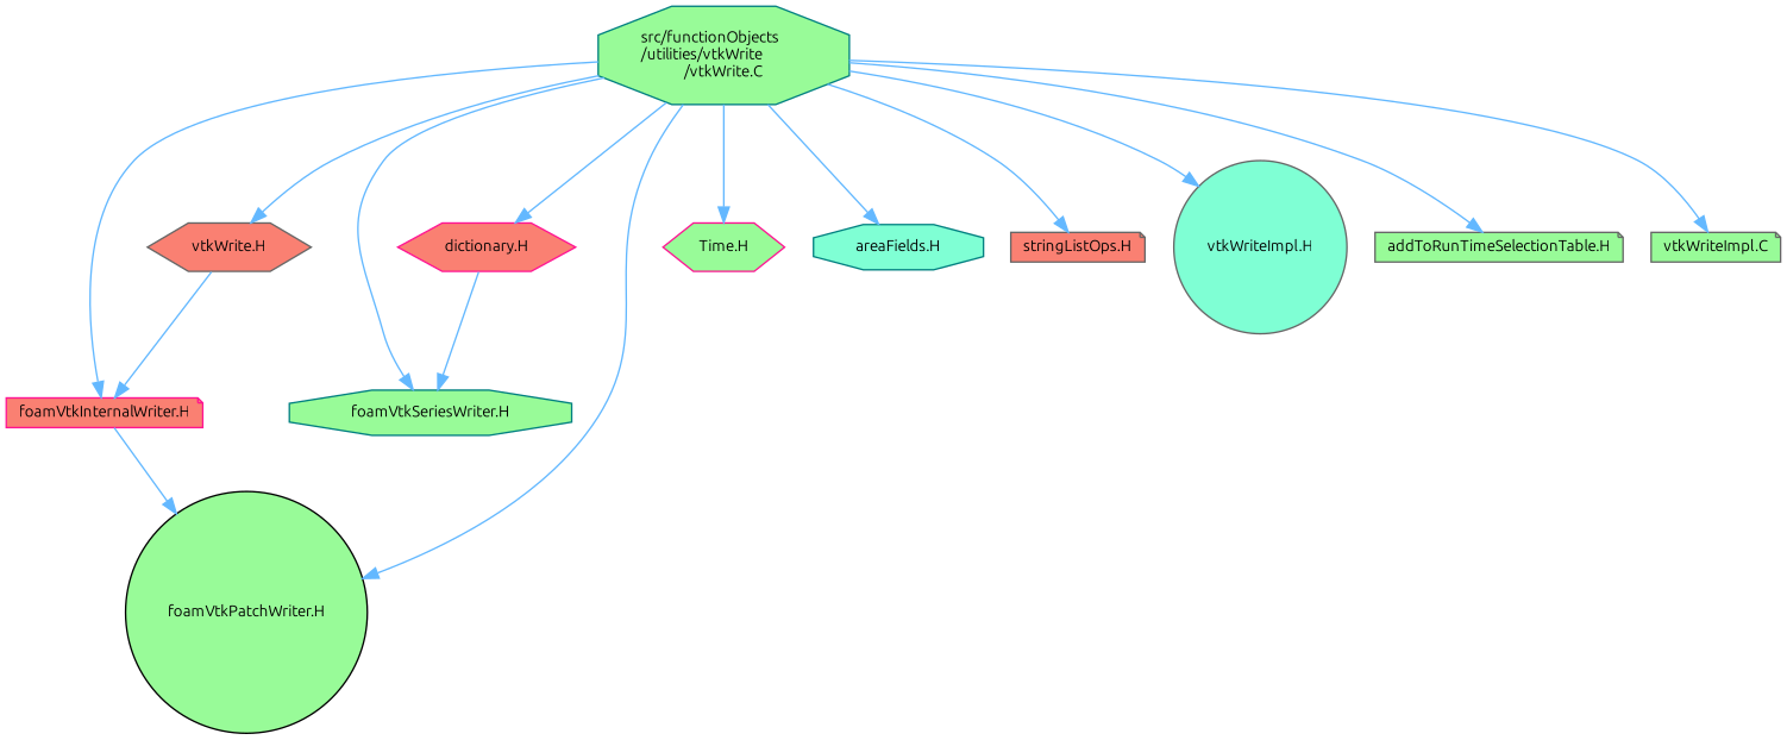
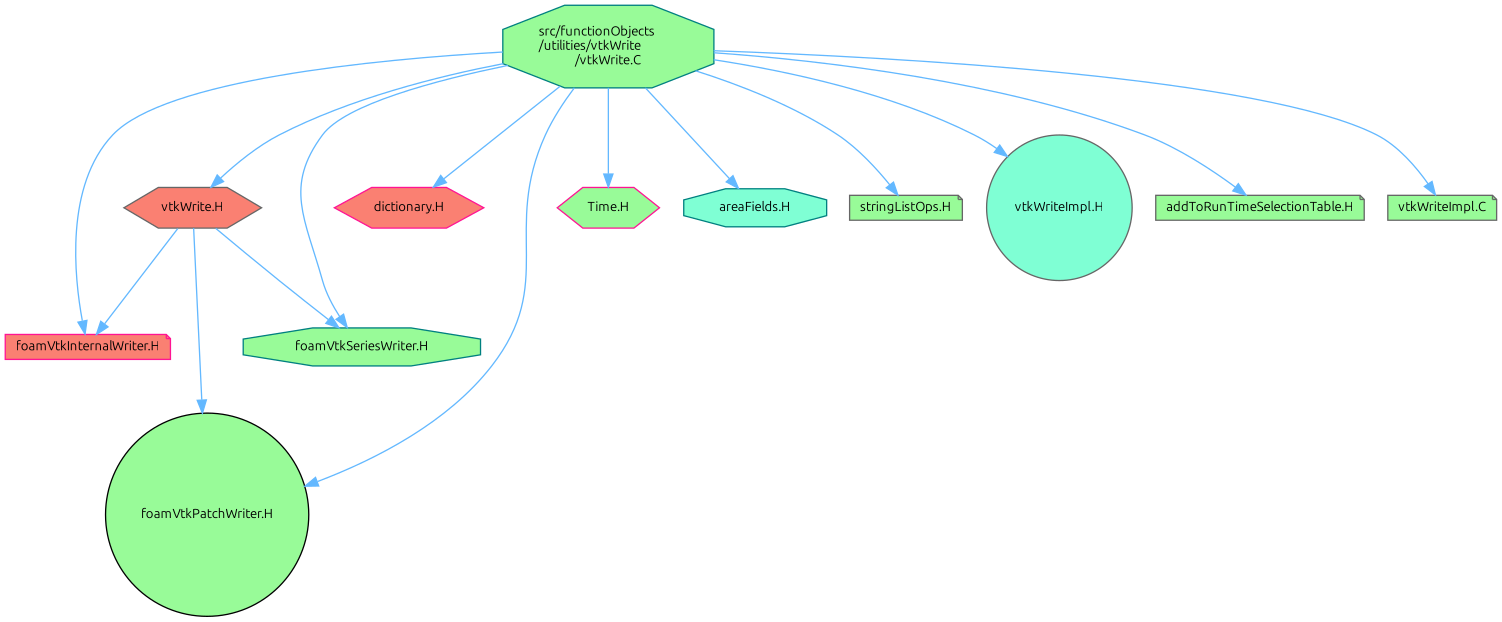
  digraph {
    fontname=Ubuntu
    node [color=gray40 fillcolor=palegreen fontname=Ubuntu fontsize=10 shape=note style=filled]
    edge [color=steelblue1 fontname=Ubuntu fontsize=10 labelfontname=Helvetica labelfontsize=10 style=solid]
    n1 [color=teal fontcolor=black height=0.2 label="src/functionObjects\l/utilities/vtkWrite\l/vtkWrite.C" shape=octagon width=0.4]
    n2 [fillcolor=salmon height=0.2 label="vtkWrite.H" shape=hexagon width=0.4]
    n3 [color=deeppink fillcolor=salmon height=0.2 label="foamVtkInternalWriter.H" width=0.4]
    n4 [color=black height=0.2 label="foamVtkPatchWriter.H" shape=circle width=0.4]
    n5 [color=teal height=0.2 label="foamVtkSeriesWriter.H" shape=octagon width=0.4]
    n6 [color=deeppink fillcolor=salmon height=0.2 label="dictionary.H" shape=hexagon width=0.4]
    n7 [color=deeppink height=0.2 label="Time.H" shape=hexagon width=0.4]
    n8 [color=teal fillcolor=aquamarine height=0.2 label="areaFields.H" shape=octagon width=0.4]
-   n9 [fillcolor=salmon height=0.2 label="stringListOps.H" width=0.4]
+   n9 [height=0.2 label="stringListOps.H" width=0.4]
    n10 [fillcolor=aquamarine height=0.2 label="vtkWriteImpl.H" shape=circle width=0.4]
    n11 [height=0.2 label="addToRunTimeSelectionTable.H" width=0.4]
    n12 [height=0.2 label="vtkWriteImpl.C" width=0.4]
    n1 -> n2
    n1 -> n3
    n1 -> n4
    n1 -> n5
    n1 -> n6
    n1 -> n7
    n1 -> n8
    n1 -> n9
    n1 -> n10
    n1 -> n11
    n1 -> n12
    n2 -> n3
-   n3 -> n4
-   n6 -> n5
+   n2 -> n4
+   n2 -> n5
  }
